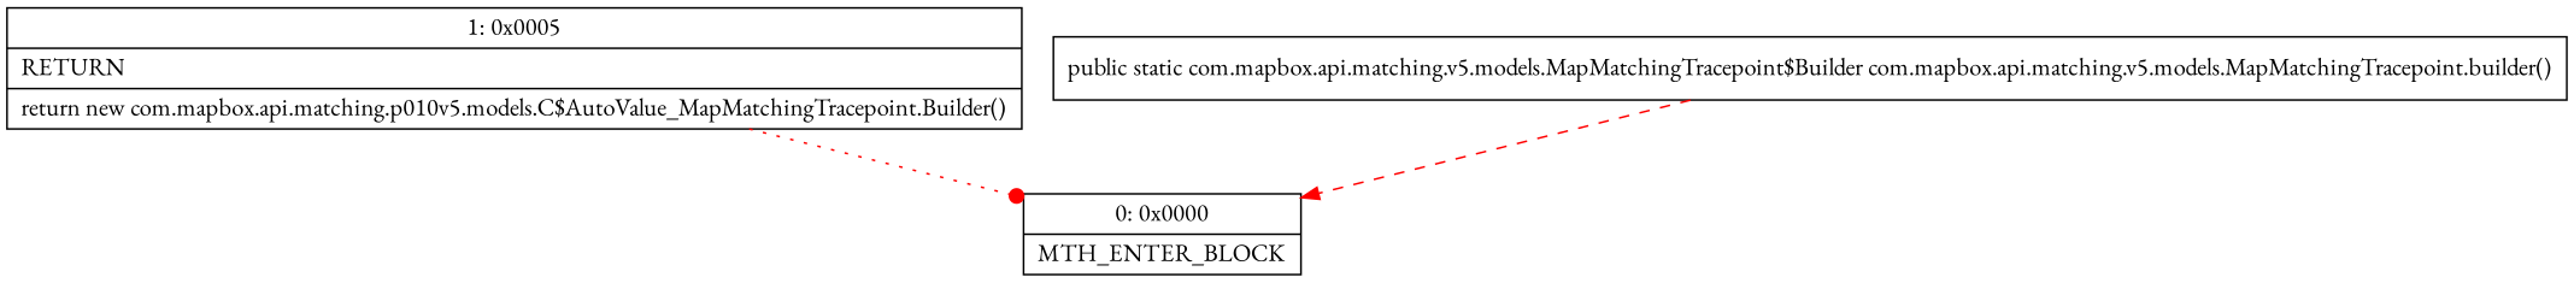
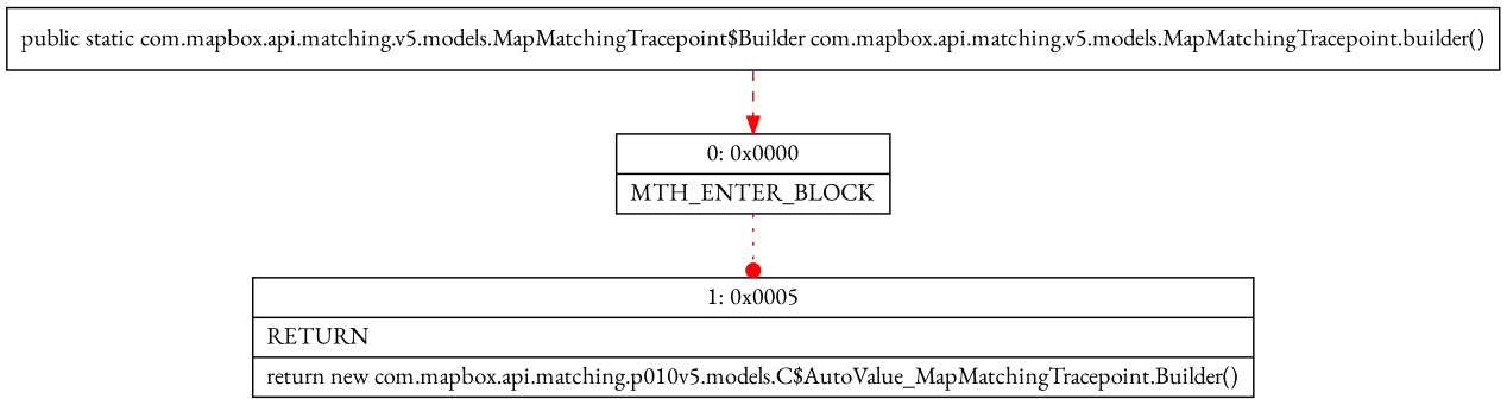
  digraph {
    fontname="EB Garamond"
    node [shape=record fontname="EB Garamond"]
    edge [color=red fontname="EB Garamond"]
    n1 [label="{0\:\ 0x0000|MTH_ENTER_BLOCK\l}"]
    n2 [label="{1\:\ 0x0005|RETURN\l|return new com.mapbox.api.matching.p010v5.models.C$AutoValue_MapMatchingTracepoint.Builder()\l}"]
    n3 [label="{public static com.mapbox.api.matching.v5.models.MapMatchingTracepoint$Builder com.mapbox.api.matching.v5.models.MapMatchingTracepoint.builder() }"]
-   n2 -> n1 [style=dotted arrowhead=dot]
+   n1 -> n2 [style=dotted arrowhead=dot]
    n3 -> n1 [style=dashed arrowhead=normal]
  }
